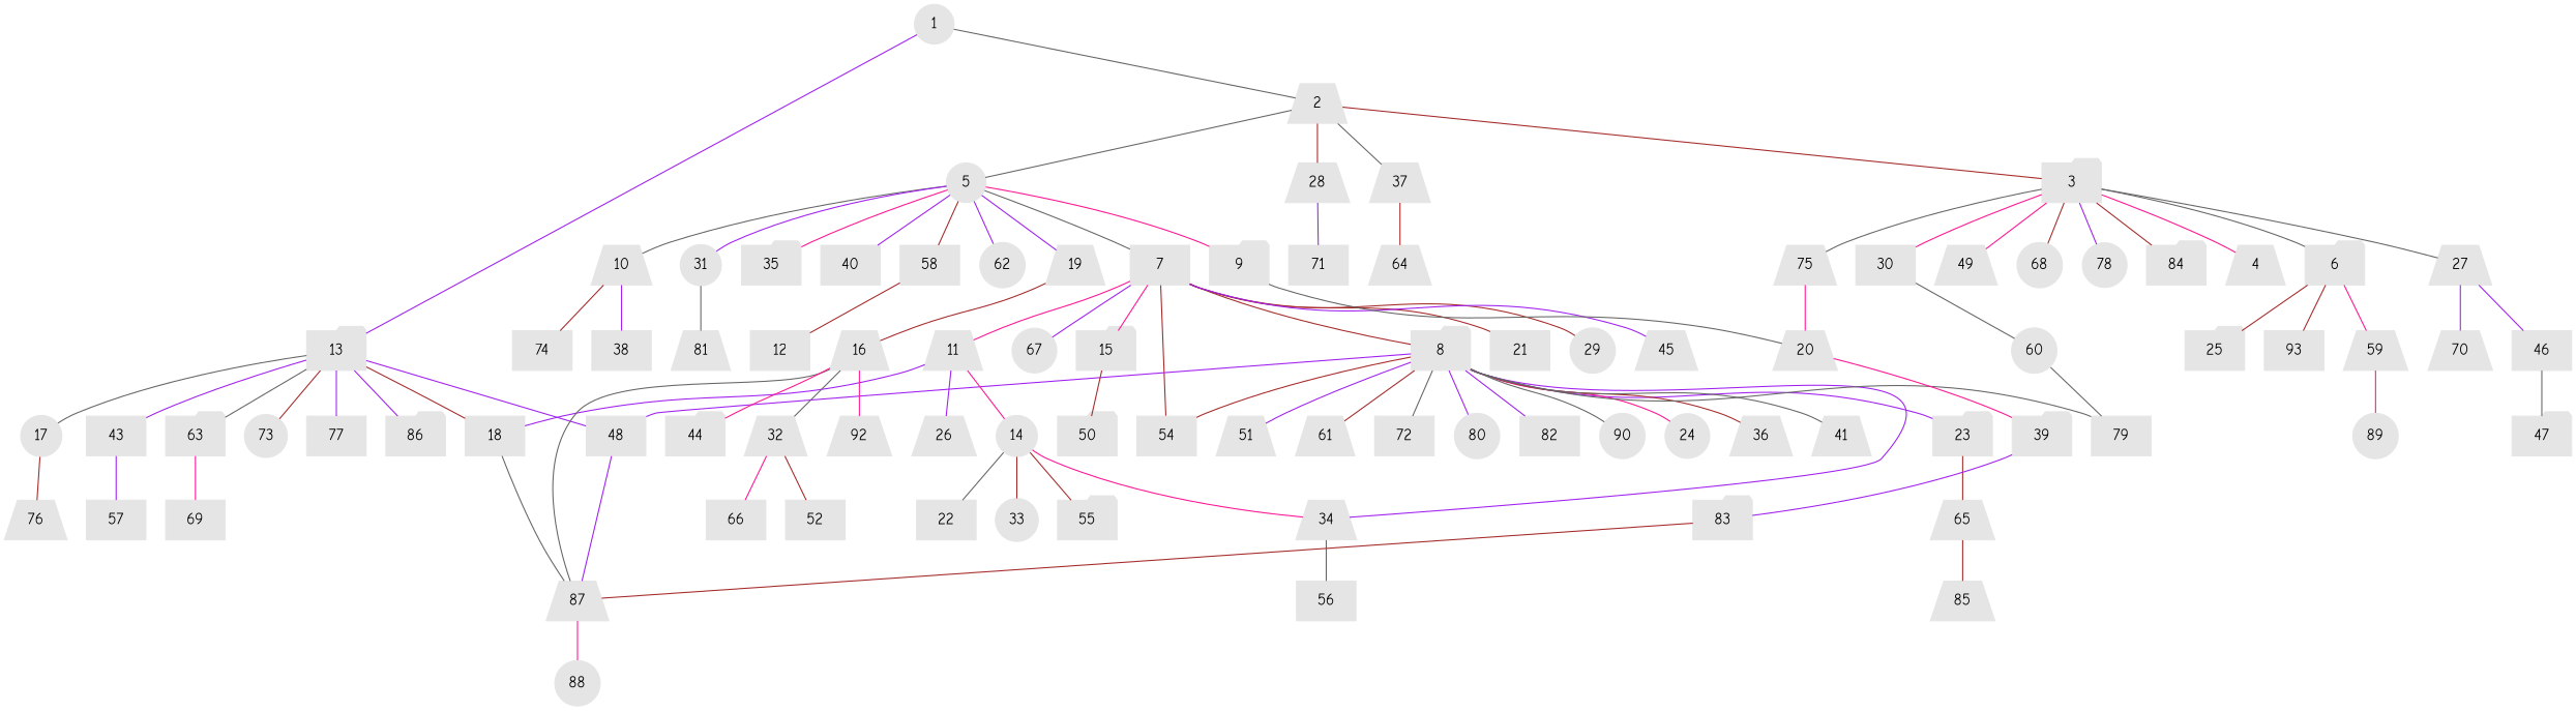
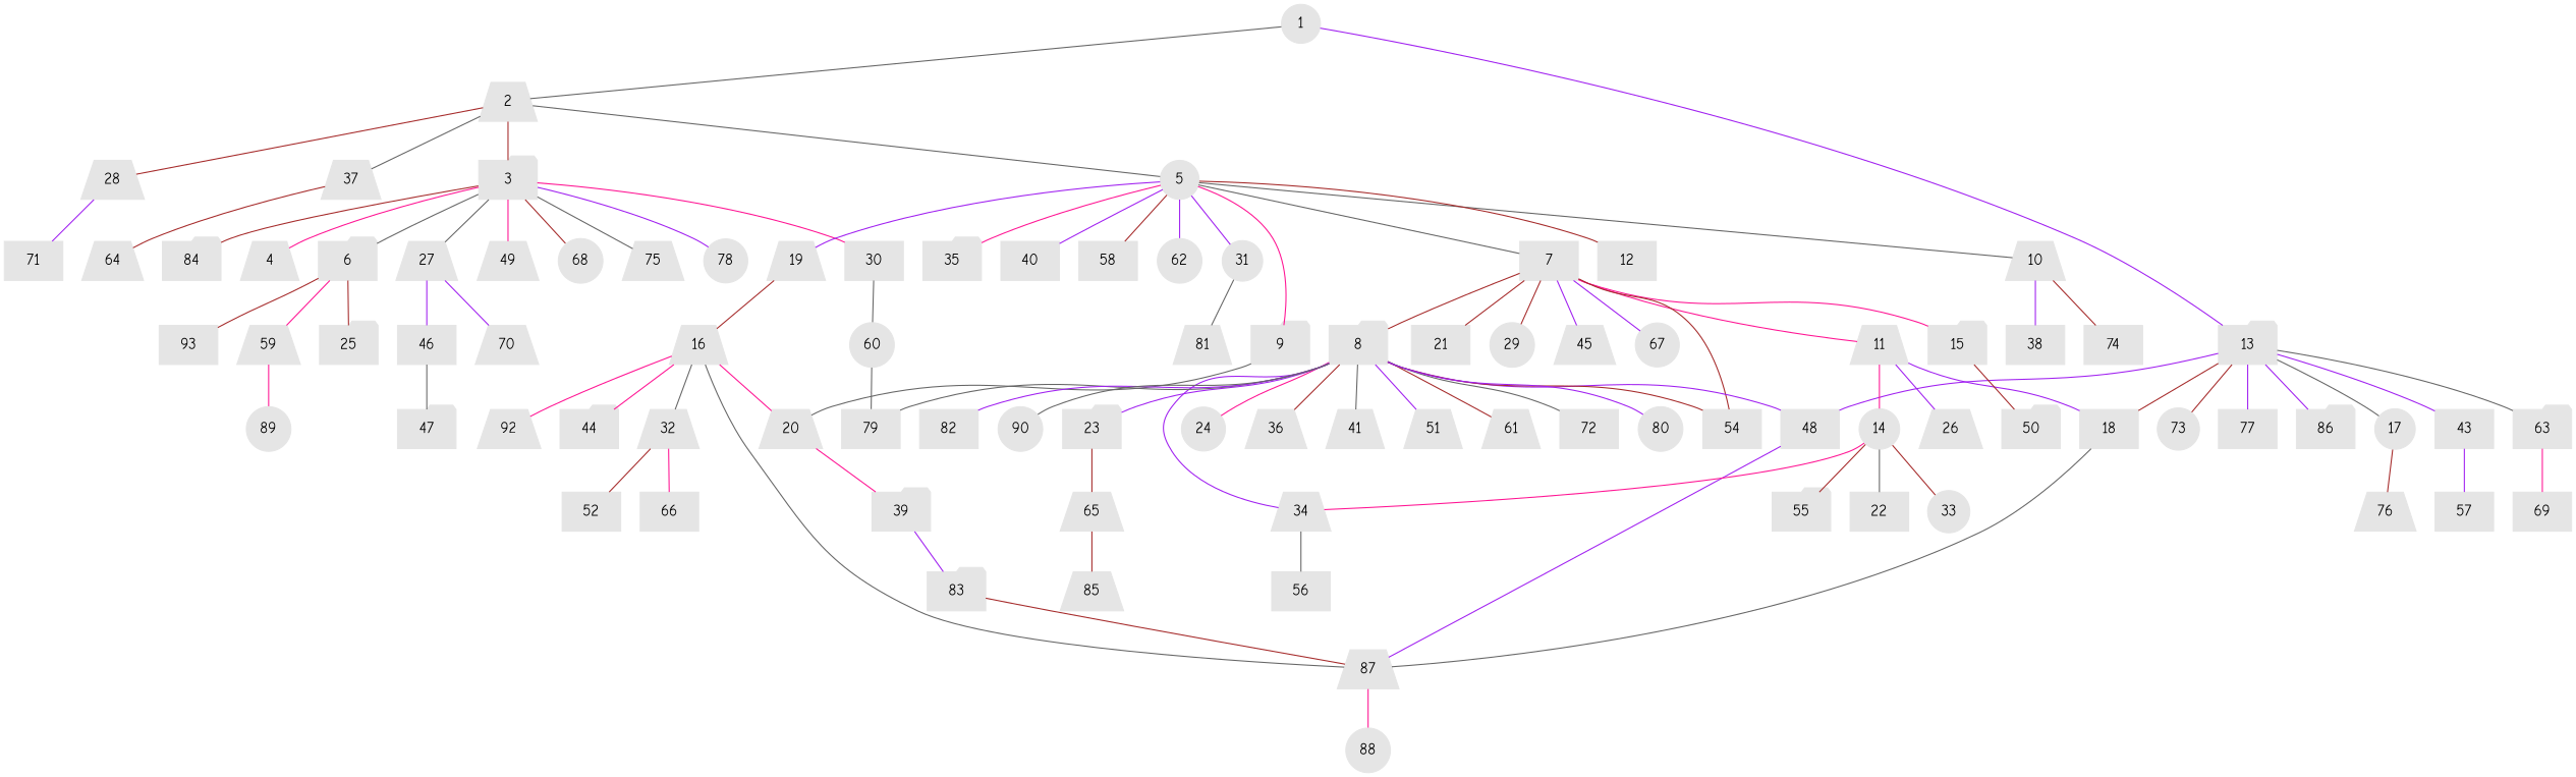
  graph {
    fontname="Comic Neue"
    node [color=gray90 fontname="Comic Neue" shape=trapezium style=filled]
    edge [color=brown fontname="Comic Neue"]
    1 [shape=circle]
    2
    13 [shape=folder]
    3 [shape=folder]
    5 [shape=circle]
    28
    37
    48 [shape=box]
    18 [shape=box]
    17 [shape=circle]
    43 [shape=box]
    63 [shape=folder]
    73 [shape=circle]
    77 [shape=box]
    86 [shape=folder]
    4
    6 [shape=folder]
    27
    30 [shape=box]
    49
    68 [shape=circle]
    75
    78 [shape=circle]
    84 [shape=folder]
    7 [shape=box]
    9 [shape=folder]
    10
    12 [shape=box]
    19
    31 [shape=circle]
    35 [shape=folder]
    40 [shape=box]
    58 [shape=box]
    62 [shape=circle]
    71 [shape=box]
    64
    25 [shape=folder]
    n38 [label=93 shape=box]
    59
    46 [shape=box]
    70
    60 [shape=circle]
    8 [shape=folder]
    11
    15 [shape=folder]
    21 [shape=box]
    29 [shape=circle]
    45
    54 [shape=box]
    67 [shape=circle]
    20
    38 [shape=box]
    74 [shape=box]
    16
    81
    89 [shape=circle]
    23 [shape=folder]
    24 [shape=circle]
    34
    36
    41
    51
    61
    72 [shape=box]
    79 [shape=box]
    80 [shape=circle]
    82 [shape=box]
    90 [shape=circle]
    14 [shape=circle]
    26
    50 [shape=folder]
    65
    56 [shape=box]
    87
    32
    n76 [label=92]
    44 [shape=folder]
    39 [shape=folder]
    22 [shape=box]
    33 [shape=circle]
    55 [shape=folder]
    76
    57 [shape=box]
    69 [shape=box]
    52 [shape=box]
    66 [shape=box]
    88 [shape=circle]
    83 [shape=folder]
    85
    47 [shape=folder]
    1 -- 2 [color=gray40]
    1 -- 13 [color=purple]
    2 -- 3
    2 -- 5 [color=gray40]
    2 -- 28
    2 -- 37 [color=gray40]
    13 -- 48 [color=purple]
    13 -- 18
    13 -- 17 [color=gray40]
    13 -- 43 [color=purple]
    13 -- 63 [color=gray40]
    13 -- 73
    13 -- 77 [color=purple]
    13 -- 86 [color=purple]
    3 -- 4 [color=deeppink]
    3 -- 6 [color=gray40]
    3 -- 27 [color=gray40]
    3 -- 30 [color=deeppink]
    3 -- 49 [color=deeppink]
    3 -- 68
    3 -- 75 [color=gray40]
    3 -- 78 [color=purple]
    3 -- 84
    5 -- 7 [color=gray40]
    5 -- 9 [color=deeppink]
    5 -- 10 [color=gray40]
-   58 -- 12
+   5 -- 12
    5 -- 19 [color=purple]
    5 -- 31 [color=purple]
    5 -- 35 [color=deeppink]
    5 -- 40 [color=purple]
    5 -- 58
    5 -- 62 [color=purple]
    28 -- 71 [color=purple]
    37 -- 64
    48 -- 87 [color=purple]
    18 -- 87 [color=gray40]
    17 -- 76
    43 -- 57 [color=purple]
    63 -- 69 [color=deeppink]
    6 -- 25
    6 -- n38
    6 -- 59 [color=deeppink]
    27 -- 46 [color=purple]
    27 -- 70 [color=purple]
    30 -- 60 [color=gray40]
    7 -- 8
    7 -- 11 [color=deeppink]
    7 -- 15 [color=deeppink]
    7 -- 21
    7 -- 29
    7 -- 45 [color=purple]
    7 -- 54
    7 -- 67 [color=purple]
    9 -- 20 [color=gray40]
    10 -- 38 [color=purple]
    10 -- 74
    19 -- 16
    31 -- 81 [color=gray40]
    59 -- 89 [color=deeppink]
    46 -- 47 [color=gray40]
    60 -- 79 [color=gray40]
    8 -- 48 [color=purple]
    8 -- 54
    8 -- 23 [color=purple]
    8 -- 24 [color=deeppink]
    8 -- 34 [color=purple]
    8 -- 36
    8 -- 41 [color=gray40]
    8 -- 51 [color=purple]
    8 -- 61
    8 -- 72 [color=gray40]
    8 -- 79 [color=gray40]
    8 -- 80 [color=purple]
    8 -- 82 [color=purple]
    8 -- 90 [color=gray40]
    11 -- 18 [color=purple]
    11 -- 14 [color=deeppink]
    11 -- 26 [color=purple]
    15 -- 50
    20 -- 39 [color=deeppink]
-   75 -- 20 [color=deeppink]
+   16 -- 20 [color=deeppink]
    16 -- 87 [color=gray40]
    16 -- 32 [color=gray40]
    16 -- n76 [color=deeppink]
    16 -- 44 [color=deeppink]
    23 -- 65
    34 -- 56 [color=gray40]
    14 -- 34 [color=deeppink]
    14 -- 22 [color=gray40]
    14 -- 33
    14 -- 55
    65 -- 85
    87 -- 88 [color=deeppink]
    32 -- 52
    32 -- 66 [color=deeppink]
    39 -- 83 [color=purple]
    83 -- 87
  }
